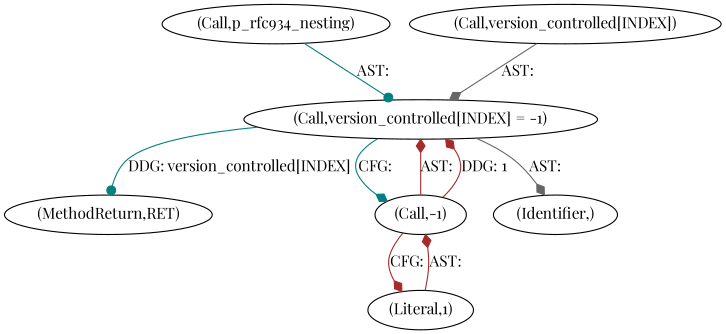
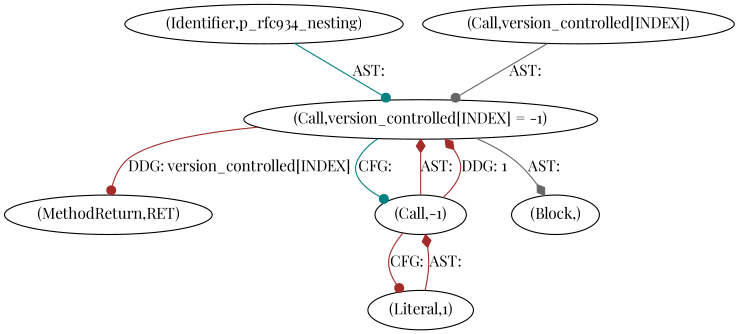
  digraph {
    fontname="Playfair Display"
    node [fontname="Playfair Display"]
    edge [arrowhead=diamond color=brown fontname="Playfair Display"]
    n1 [label="(Call,version_controlled[INDEX] = -1)"]
    n2 [label="(Call,-1)"]
    n3 [label="(MethodReturn,RET)"]
-   n4 [label="(Identifier,)"]
+   n4 [label="(Block,)"]
    n5 [label="(Literal,1)"]
-   n6 [label="(Call,p_rfc934_nesting)"]
+   n6 [label="(Identifier,p_rfc934_nesting)"]
    n7 [label="(Call,version_controlled[INDEX])"]
-   n1 -> n2 [color=teal label="CFG: "]
-   n1 -> n3 [arrowhead=dot color=teal label="DDG: version_controlled[INDEX]"]
+   n1 -> n2 [arrowhead=dot color=teal label="CFG: "]
+   n1 -> n3 [arrowhead=dot label="DDG: version_controlled[INDEX]"]
    n1 -> n4 [color=gray40 label="AST: "]
    n2 -> n1 [label="AST: "]
    n2 -> n1 [label="DDG: 1"]
-   n2 -> n5 [label="CFG: "]
+   n2 -> n5 [arrowhead=dot label="CFG: "]
    n5 -> n2 [label="AST: "]
    n6 -> n1 [arrowhead=dot color=teal label="AST: "]
-   n7 -> n1 [color=gray40 label="AST: "]
+   n7 -> n1 [arrowhead=dot color=gray40 label="AST: "]
  }
